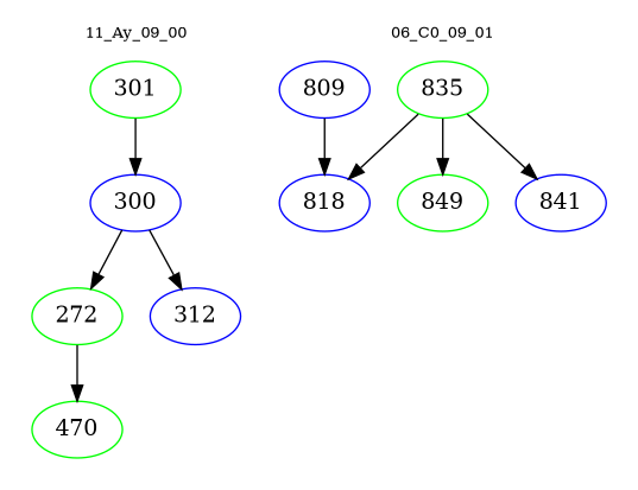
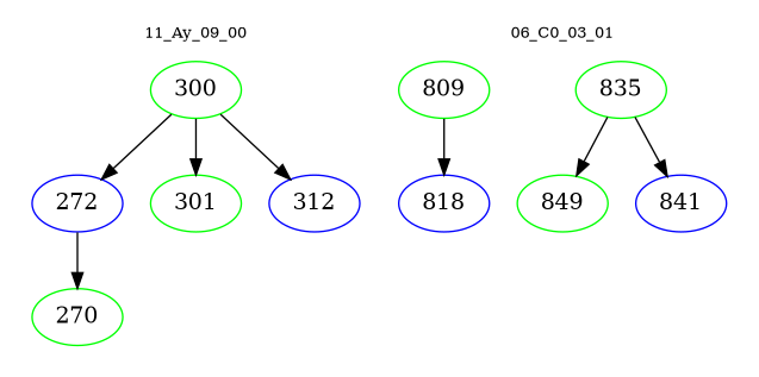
  digraph {
    node [color=blue]
    edge [color=black]
-   n1 [label=300]
-   n2 [color=green label=272]
+   n1 [color=green label=300]
+   n2 [label=272]
    n3 [color=green label=301]
    n4 [label=312]
-   n5 [color=green label=470]
+   n5 [color=green label=270]
    n6 [color=green label=835]
    n7 [label=818]
    n8 [color=green label=849]
    n9 [label=841]
-   n10 [label=809]
+   n10 [color=green label=809]
    subgraph cluster_1 {
      color=white
      fontsize=10
      label="11_Ay_09_00"
      n1
      n2
      n3
      n4
      n5
    }
    subgraph cluster_2 {
      color=white
      fontsize=10
-     label="06_C0_09_01"
+     label="06_C0_03_01"
      n6
      n7
      n8
      n9
      n10
    }
    n1 -> n2
-   n3 -> n1
+   n1 -> n3
    n1 -> n4
    n2 -> n5
-   n6 -> n7
    n6 -> n8
    n6 -> n9
    n10 -> n7
  }
